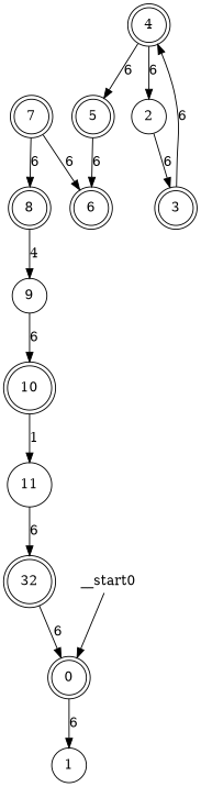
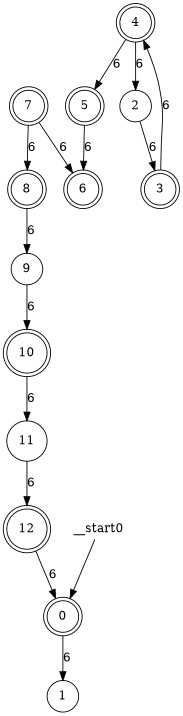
  digraph {
    node [shape=doublecircle]
    n1 [label=0]
    n2 [label=1 shape=circle]
    n3 [label=2 shape=circle]
    n4 [label=3]
    n5 [label=4]
    n6 [label=5]
    n7 [label=6]
    n8 [label=7]
    n9 [label=8]
    n10 [label=9 shape=circle]
    n11 [label=10]
    n12 [label=11 shape=circle]
-   n13 [label=32]
+   n13 [label=12]
    __start0 [height=0 shape=none width=0]
    n1 -> n2 [label=6]
    n3 -> n4 [label=6]
    n4 -> n5 [label=6]
    n5 -> n3 [label=6]
    n5 -> n6 [label=6]
    n6 -> n7 [label=6]
    n8 -> n7 [label=6]
    n8 -> n9 [label=6]
-   n9 -> n10 [label=4]
+   n9 -> n10 [label=6]
    n10 -> n11 [label=6]
-   n11 -> n12 [label=1]
+   n11 -> n12 [label=6]
    n12 -> n13 [label=6]
    n13 -> n1 [label=6]
    __start0 -> n1
  }
